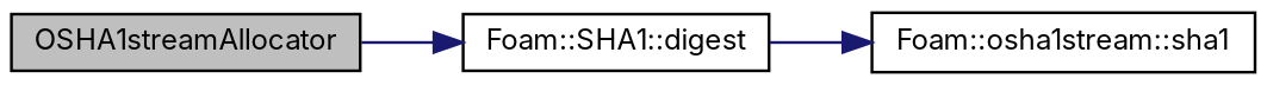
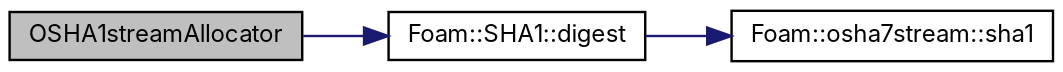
  digraph {
    fontname=Inter
    rankdir=LR
    node [color=black fontname=Inter fontsize=10 shape=record]
    edge [color=midnightblue fontname=Inter fontsize=10 labelfontname=Helvetica labelfontsize=10 style=solid]
    n1 [fillcolor=grey75 fontcolor=black height=0.2 label=OSHA1streamAllocator style=filled width=0.4]
    n2 [height=0.2 label="Foam::SHA1::digest" width=0.4]
-   n3 [height=0.2 label="Foam::osha1stream::sha1" width=0.4]
+   n3 [height=0.2 label="Foam::osha7stream::sha1" width=0.4]
    n1 -> n2
    n2 -> n3
  }
